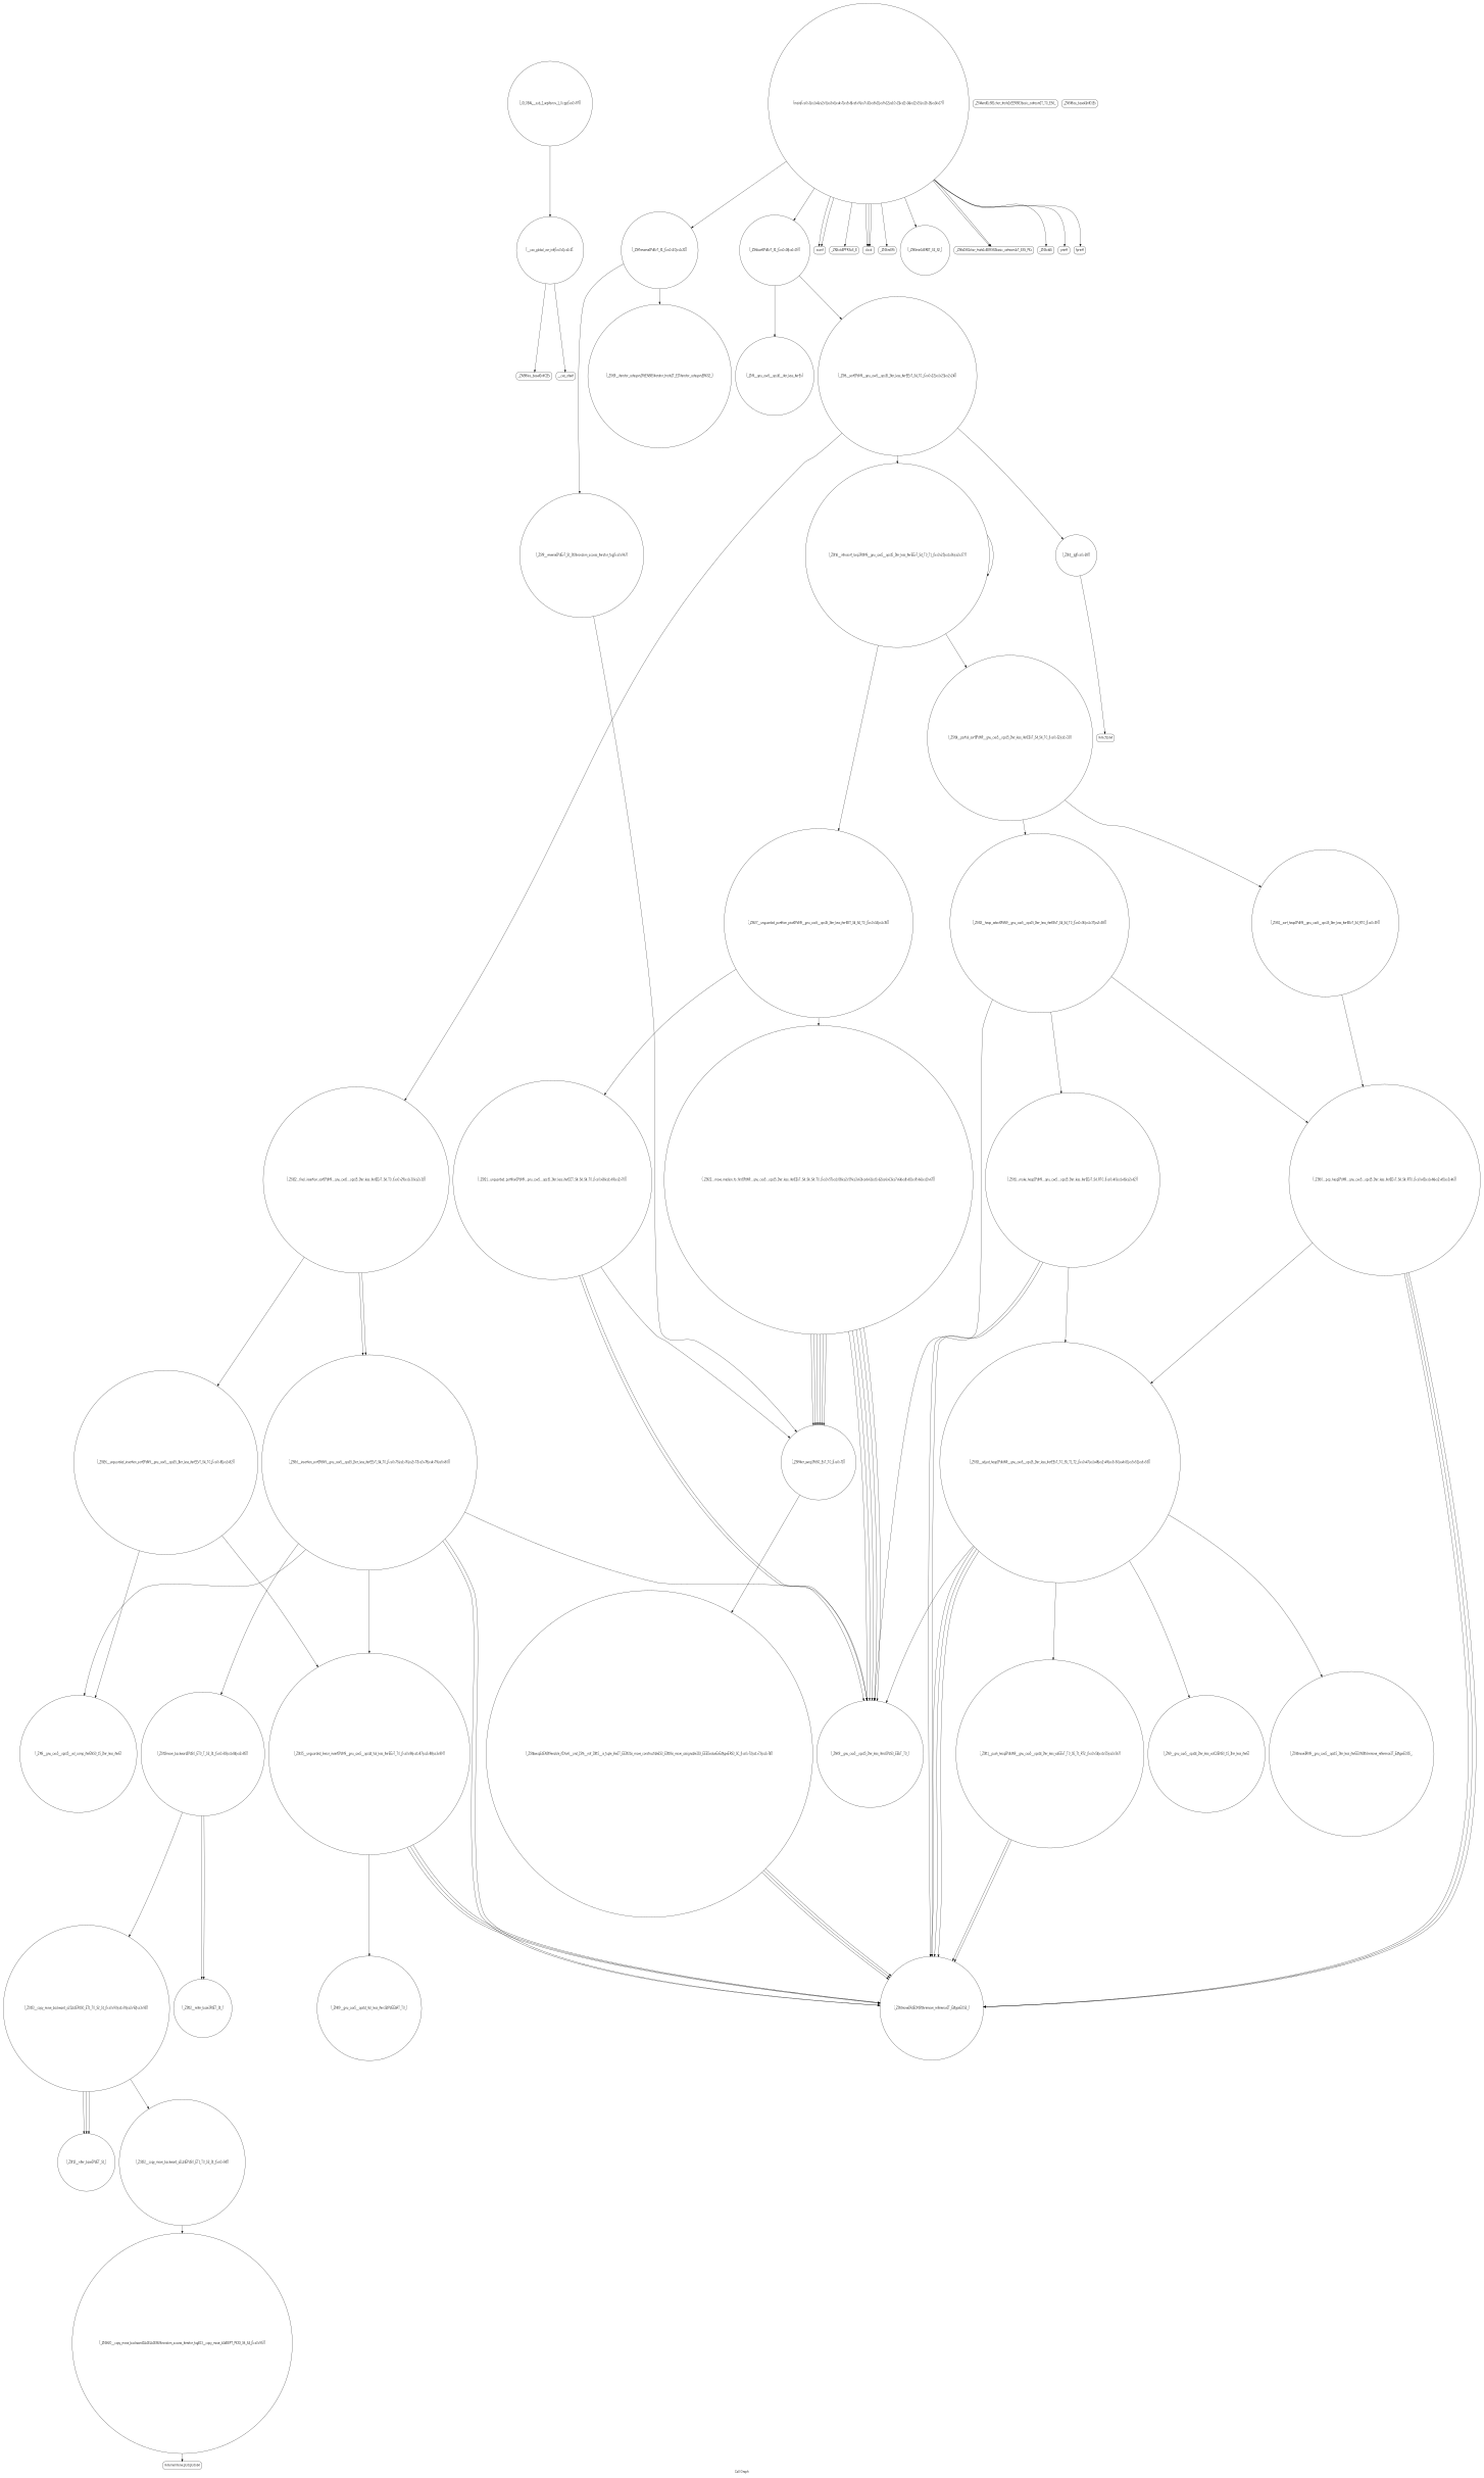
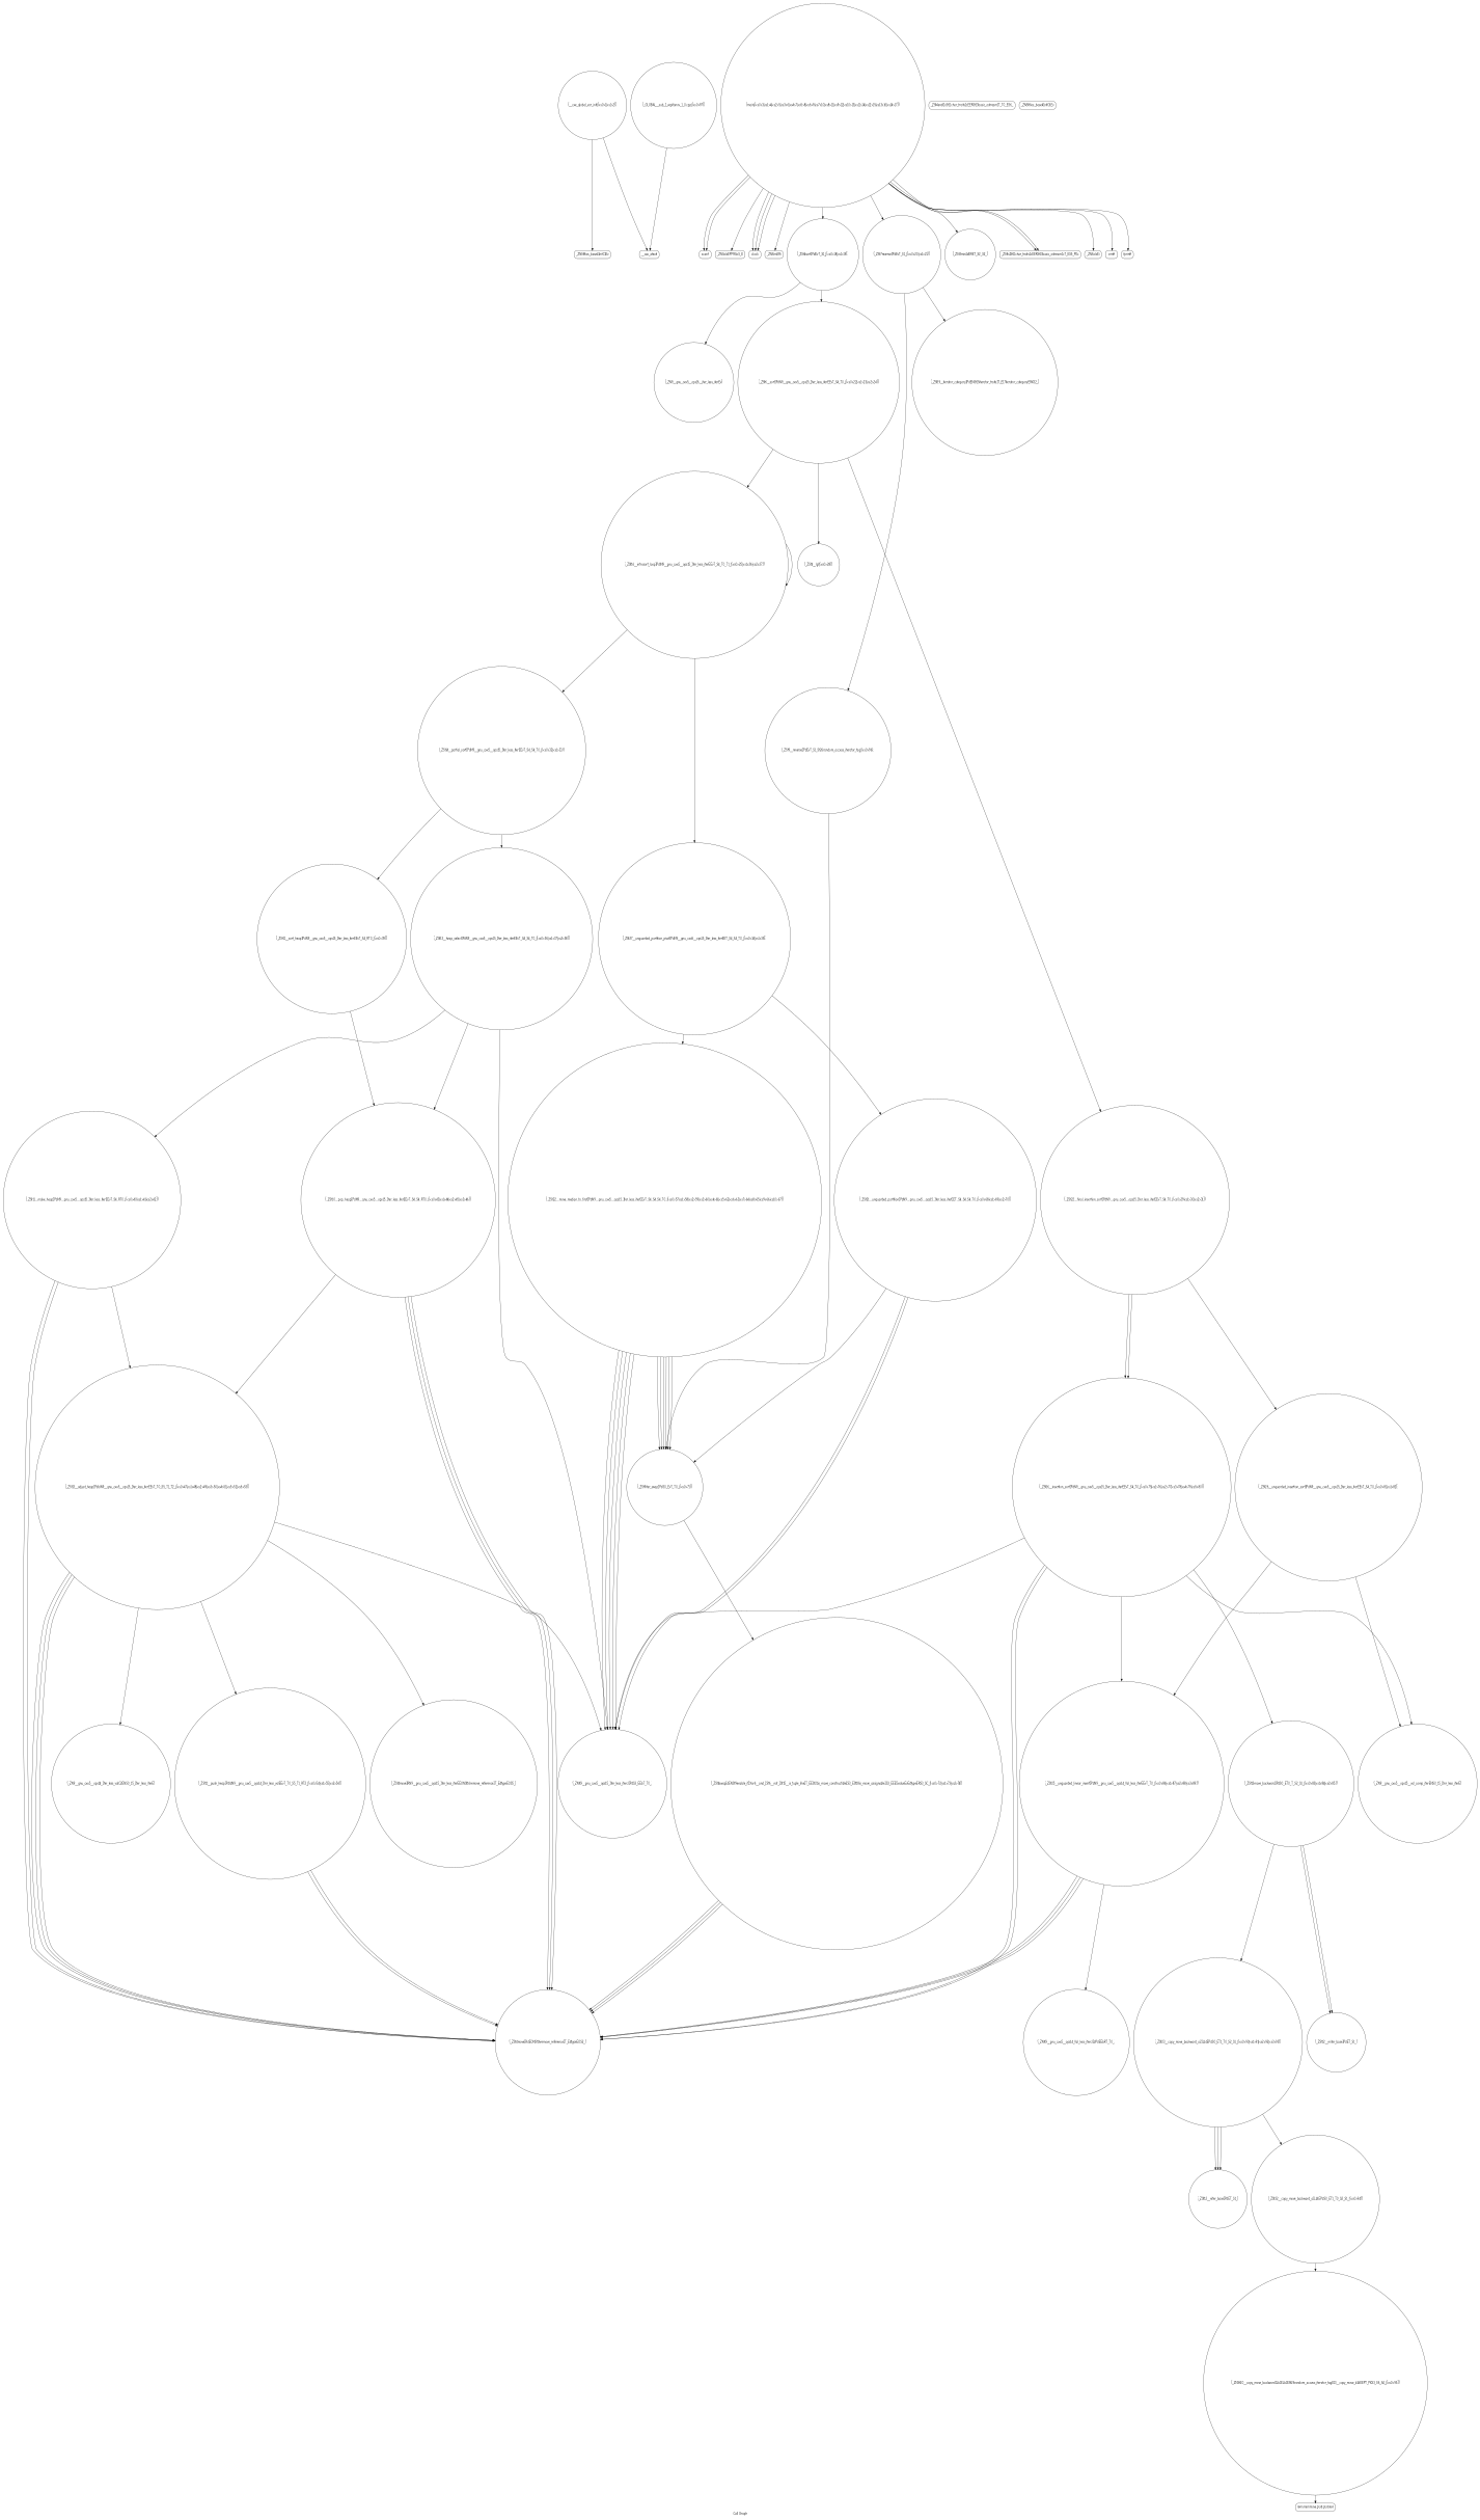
  digraph {
    fontname="Comic Neue"
    label="Call Graph"
    node [fontname="Comic Neue" shape=circle]
    edge [color=black fontname="Comic Neue" tailport=s0]
    n1 [label="{__cxx_global_var_init|{<s0>1|<s1>2}}"]
    n2 [label="{_ZNSt8ios_base4InitC1Ev}" shape=Mrecord]
    n3 [label="{__cxa_atexit}" shape=Mrecord]
    n4 [label="{_ZSt23__copy_move_backward_a2ILb1EPdS0_ET1_T0_S2_S1_|{<s0>90|<s1>91|<s2>92|<s3>93}}"]
    n5 [label="{_ZSt12__niter_baseIPdET_S1_}"]
    n6 [label="{_ZSt22__copy_move_backward_aILb1EPdS0_ET1_T0_S2_S1_|{<s0>94}}"]
    n7 [label="{_ZNSt20__copy_move_backwardILb1ELb1ESt26random_access_iterator_tagE13__copy_move_bIdEEPT_PKS3_S6_S4_|{<s0>95}}"]
    n8 [label="{llvm.memmove.p0i8.p0i8.i64}" shape=Mrecord]
    n9 [label="{scanf}" shape=Mrecord]
    n10 [label="{_ZSt9__reverseIPdEvT_S1_St26random_access_iterator_tag|{<s0>96}}"]
    n11 [label="{_ZSt9iter_swapIPdS0_EvT_T0_|{<s0>71}}"]
    n12 [label="{_ZSt4swapIdENSt9enable_ifIXsr6__and_ISt6__not_ISt15__is_tuple_likeIT_EESt21is_move_constructibleIS3_ESt18is_move_assignableIS3_EEE5valueEvE4typeERS3_SC_|{<s0>72|<s1>73|<s2>74}}"]
    n13 [label="{_ZSt4moveIRdEONSt16remove_referenceIT_E4typeEOS2_}"]
    n14 [label="{_ZNSolsEPFRSoS_E}" shape=Mrecord]
    n15 [label="{_ZSt22__final_insertion_sortIPdN9__gnu_cxx5__ops15_Iter_less_iterEEvT_S4_T0_|{<s0>29|<s1>30|<s2>31}}"]
    n16 [label="{_ZSt16__insertion_sortIPdN9__gnu_cxx5__ops15_Iter_less_iterEEvT_S4_T0_|{<s0>75|<s1>76|<s2>77|<s3>78|<s4>79|<s5>80}}"]
    n17 [label="{_ZSt26__unguarded_insertion_sortIPdN9__gnu_cxx5__ops15_Iter_less_iterEEvT_S4_T0_|{<s0>81|<s1>82}}"]
    n18 [label="{_ZNK9__gnu_cxx5__ops15_Iter_less_iterclIPdS3_EEbT_T0_}"]
    n19 [label="{_ZSt13move_backwardIPdS0_ET0_T_S2_S1_|{<s0>83|<s1>84|<s2>85}}"]
    n20 [label="{_ZSt25__unguarded_linear_insertIPdN9__gnu_cxx5__ops14_Val_less_iterEEvT_T0_|{<s0>86|<s1>87|<s2>88|<s3>89}}"]
    n21 [label="{_ZN9__gnu_cxx5__ops15__val_comp_iterENS0_15_Iter_less_iterE}"]
    n22 [label="{_ZSt12__miter_baseIPdET_S1_}"]
    n23 [label="{_ZNK9__gnu_cxx5__ops14_Val_less_iterclIdPdEEbRT_T0_}"]
    n24 [label="{_ZSt10__pop_heapIPdN9__gnu_cxx5__ops15_Iter_less_iterEEvT_S4_S4_RT0_|{<s0>43|<s1>44|<s2>45|<s3>46}}"]
    n25 [label="{_ZSt13__adjust_heapIPdldN9__gnu_cxx5__ops15_Iter_less_iterEEvT_T0_S5_T1_T2_|{<s0>47|<s1>48|<s2>49|<s3>50|<s4>51|<s5>52|<s6>53}}"]
    n26 [label="{_ZN9__gnu_cxx5__ops14_Iter_less_valC2ENS0_15_Iter_less_iterE}"]
    n27 [label="{_ZSt11__push_heapIPdldN9__gnu_cxx5__ops14_Iter_less_valEEvT_T0_S5_T1_RT2_|{<s0>54|<s1>55|<s2>56}}"]
    n28 [label="{_ZSt4moveIRN9__gnu_cxx5__ops15_Iter_less_iterEEONSt16remove_referenceIT_E4typeEOS5_}"]
    n29 [label="{_ZSt22__move_median_to_firstIPdN9__gnu_cxx5__ops15_Iter_less_iterEEvT_S4_S4_S4_T0_|{<s0>57|<s1>58|<s2>59|<s3>60|<s4>61|<s5>62|<s6>63|<s7>64|<s8>65|<s9>66|<s10>67}}"]
    n30 [label="{main|{<s0>3|<s1>4|<s2>5|<s3>6|<s4>7|<s5>8|<s6>9|<s7>10|<s8>11|<s9>12|<s10>13|<s11>14|<s12>15|<s13>16|<s14>17}}"]
    n31 [label="{clock}" shape=Mrecord]
    n32 [label="{_ZNSirsERi}" shape=Mrecord]
    n33 [label="{_ZSt4sortIPdEvT_S1_|{<s0>18|<s1>19}}"]
    n34 [label="{_ZSt7reverseIPdEvT_S1_|{<s0>20|<s1>21}}"]
    n35 [label="{_ZSt3minIdERKT_S2_S2_}"]
    n36 [label="{_ZStlsISt11char_traitsIcEERSt13basic_ostreamIcT_ES5_PKc}" shape=Mrecord]
    n37 [label="{_ZNSolsEi}" shape=Mrecord]
    n38 [label="{printf}" shape=Mrecord]
    n39 [label="{fprintf}" shape=Mrecord]
    n40 [label="{_ZN9__gnu_cxx5__ops16__iter_less_iterEv}"]
    n41 [label="{_ZSt6__sortIPdN9__gnu_cxx5__ops15_Iter_less_iterEEvT_S4_T0_|{<s0>22|<s1>23|<s2>24}}"]
    n42 [label="{_ZSt19__iterator_categoryIPdENSt15iterator_traitsIT_E17iterator_categoryERKS2_}"]
    n43 [label="{_ZSt16__introsort_loopIPdlN9__gnu_cxx5__ops15_Iter_less_iterEEvT_S4_T0_T1_|{<s0>25|<s1>26|<s2>27}}"]
    n44 [label="{_ZSt4__lgl|{<s0>28}}"]
    n45 [label="{_ZSt11__sort_heapIPdN9__gnu_cxx5__ops15_Iter_less_iterEEvT_S4_RT0_|{<s0>39}}"]
-   n46 [label="{llvm.ctlz.i64}" shape=Mrecord]
    n47 [label="{_ZSt14__partial_sortIPdN9__gnu_cxx5__ops15_Iter_less_iterEEvT_S4_S4_T0_|{<s0>32|<s1>33}}"]
    n48 [label="{_ZSt27__unguarded_partition_pivotIPdN9__gnu_cxx5__ops15_Iter_less_iterEET_S4_S4_T0_|{<s0>34|<s1>35}}"]
    n49 [label="{_ZSt4endlIcSt11char_traitsIcEERSt13basic_ostreamIT_T0_ES6_}" shape=Mrecord]
    n50 [label="{_ZSt13__heap_selectIPdN9__gnu_cxx5__ops15_Iter_less_iterEEvT_S4_S4_T0_|{<s0>36|<s1>37|<s2>38}}"]
    n51 [label="{_ZSt11__make_heapIPdN9__gnu_cxx5__ops15_Iter_less_iterEEvT_S4_RT0_|{<s0>40|<s1>41|<s2>42}}"]
    n52 [label="{_ZSt21__unguarded_partitionIPdN9__gnu_cxx5__ops15_Iter_less_iterEET_S4_S4_S4_T0_|{<s0>68|<s1>69|<s2>70}}"]
    n53 [label="{_ZNSt8ios_base4InitD1Ev}" shape=Mrecord]
    n54 [label="{_GLOBAL__sub_I_vepifanov_1_0.cpp|{<s0>97}}"]
    n1 -> n2
    n1 -> n3 [tailport=s1]
    n4 -> n5
    n4 -> n5 [tailport=s1]
    n4 -> n5 [tailport=s2]
    n4 -> n6 [tailport=s3]
    n6 -> n7
    n7 -> n8
    n10 -> n11
    n11 -> n12
    n12 -> n13
    n12 -> n13 [tailport=s1]
    n12 -> n13 [tailport=s2]
    n15 -> n16
    n15 -> n16 [tailport=s2]
    n15 -> n17 [tailport=s1]
    n16 -> n13 [tailport=s1]
    n16 -> n13 [tailport=s3]
    n16 -> n18
    n16 -> n19 [tailport=s2]
    n16 -> n20 [tailport=s5]
    n16 -> n21 [tailport=s4]
    n17 -> n20 [tailport=s1]
    n17 -> n21
    n19 -> n4 [tailport=s2]
    n19 -> n22
    n19 -> n22 [tailport=s1]
    n20 -> n13
    n20 -> n13 [tailport=s2]
    n20 -> n13 [tailport=s3]
    n20 -> n23 [tailport=s1]
    n24 -> n13
    n24 -> n13 [tailport=s1]
    n24 -> n13 [tailport=s2]
    n24 -> n25 [tailport=s3]
    n25 -> n13 [tailport=s1]
    n25 -> n13 [tailport=s2]
    n25 -> n13 [tailport=s5]
    n25 -> n18
    n25 -> n26 [tailport=s4]
    n25 -> n27 [tailport=s6]
    n25 -> n28 [tailport=s3]
    n27 -> n13 [tailport=s1]
    n27 -> n13 [tailport=s2]
    n29 -> n11 [tailport=s2]
    n29 -> n11 [tailport=s4]
    n29 -> n11 [tailport=s5]
    n29 -> n11 [tailport=s7]
    n29 -> n11 [tailport=s9]
    n29 -> n11 [tailport=s10]
    n29 -> n18
    n29 -> n18 [tailport=s1]
    n29 -> n18 [tailport=s3]
    n29 -> n18 [tailport=s6]
    n29 -> n18 [tailport=s8]
    n30 -> n9 [tailport=s3]
    n30 -> n9 [tailport=s4]
    n30 -> n14 [tailport=s12]
    n30 -> n31
    n30 -> n31 [tailport=s1]
    n30 -> n31 [tailport=s13]
    n30 -> n32 [tailport=s2]
    n30 -> n33 [tailport=s5]
    n30 -> n34 [tailport=s6]
    n30 -> n35 [tailport=s7]
    n30 -> n36 [tailport=s8]
    n30 -> n36 [tailport=s10]
    n30 -> n37 [tailport=s9]
    n30 -> n38 [tailport=s11]
    n30 -> n39 [tailport=s14]
    n33 -> n40
    n33 -> n41 [tailport=s1]
    n34 -> n10 [tailport=s1]
    n34 -> n42
    n41 -> n15 [tailport=s2]
    n41 -> n43 [tailport=s1]
    n41 -> n44
    n43 -> n43 [tailport=s2]
    n43 -> n47
    n43 -> n48 [tailport=s1]
-   n44 -> n46
    n45 -> n24
    n47 -> n45 [tailport=s1]
    n47 -> n50
    n48 -> n29
    n48 -> n52 [tailport=s1]
    n50 -> n18 [tailport=s1]
    n50 -> n24 [tailport=s2]
    n50 -> n51
    n51 -> n13
    n51 -> n13 [tailport=s1]
    n51 -> n25 [tailport=s2]
    n52 -> n11 [tailport=s2]
    n52 -> n18
    n52 -> n18 [tailport=s1]
-   n54 -> n1
+   n54 -> n3
  }
